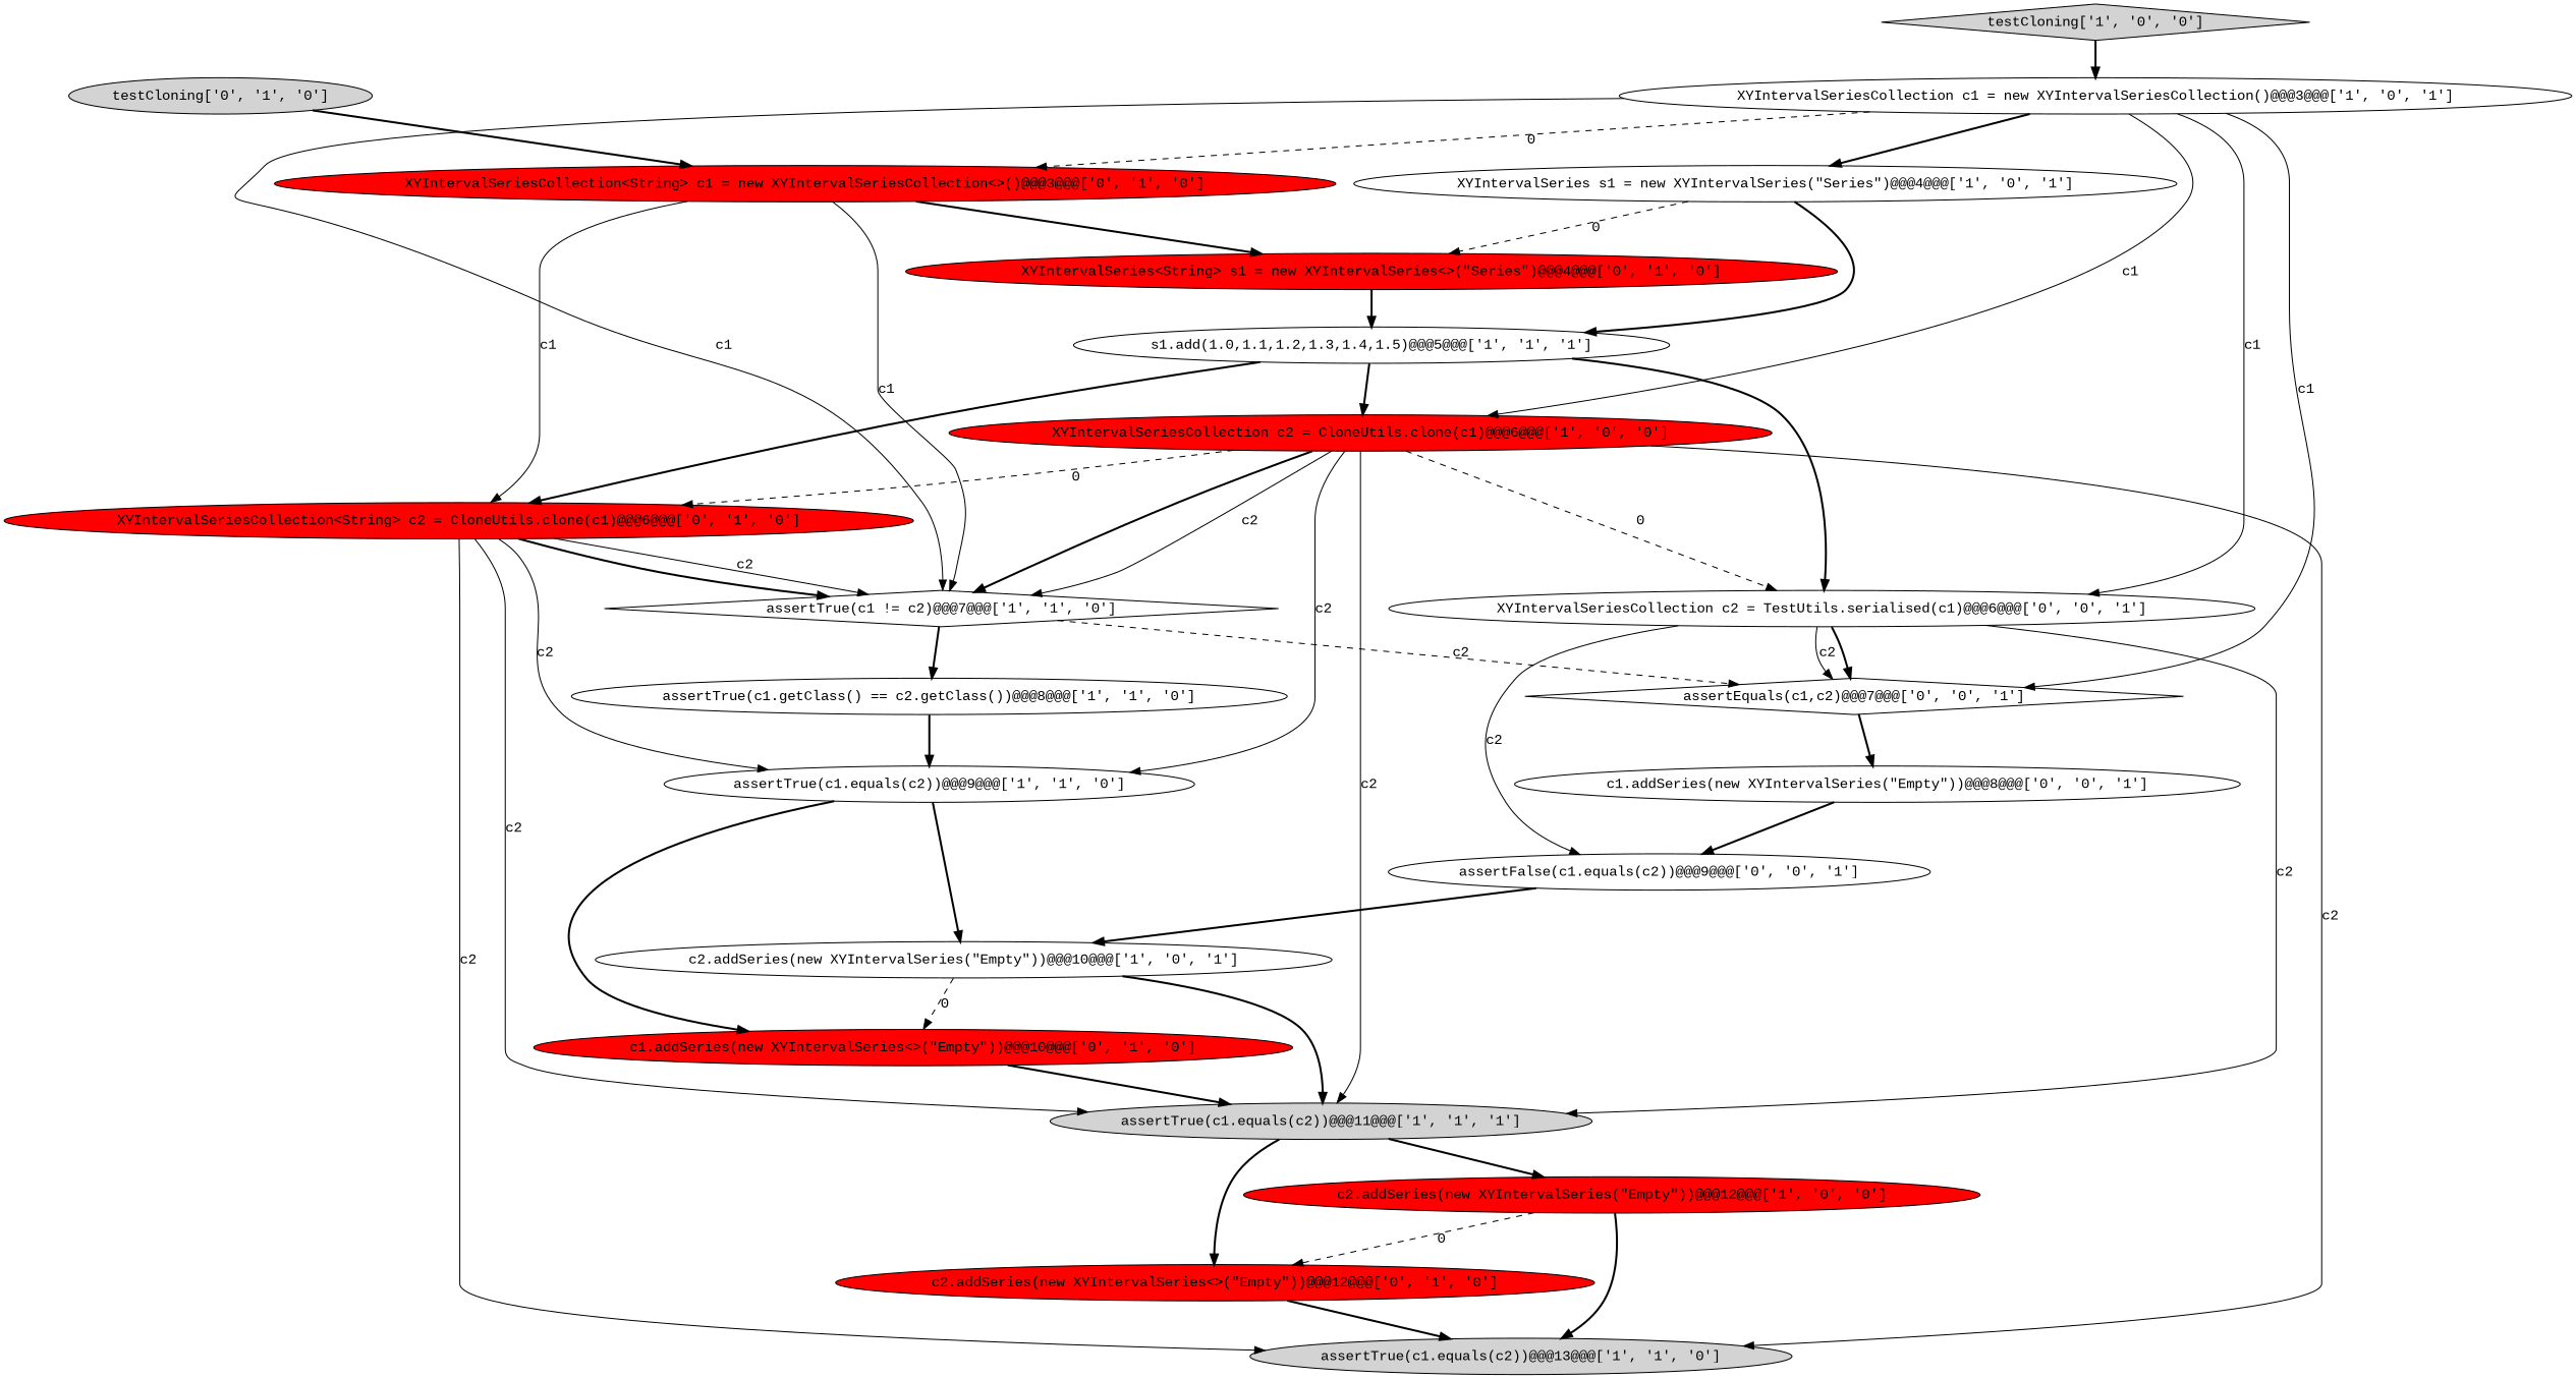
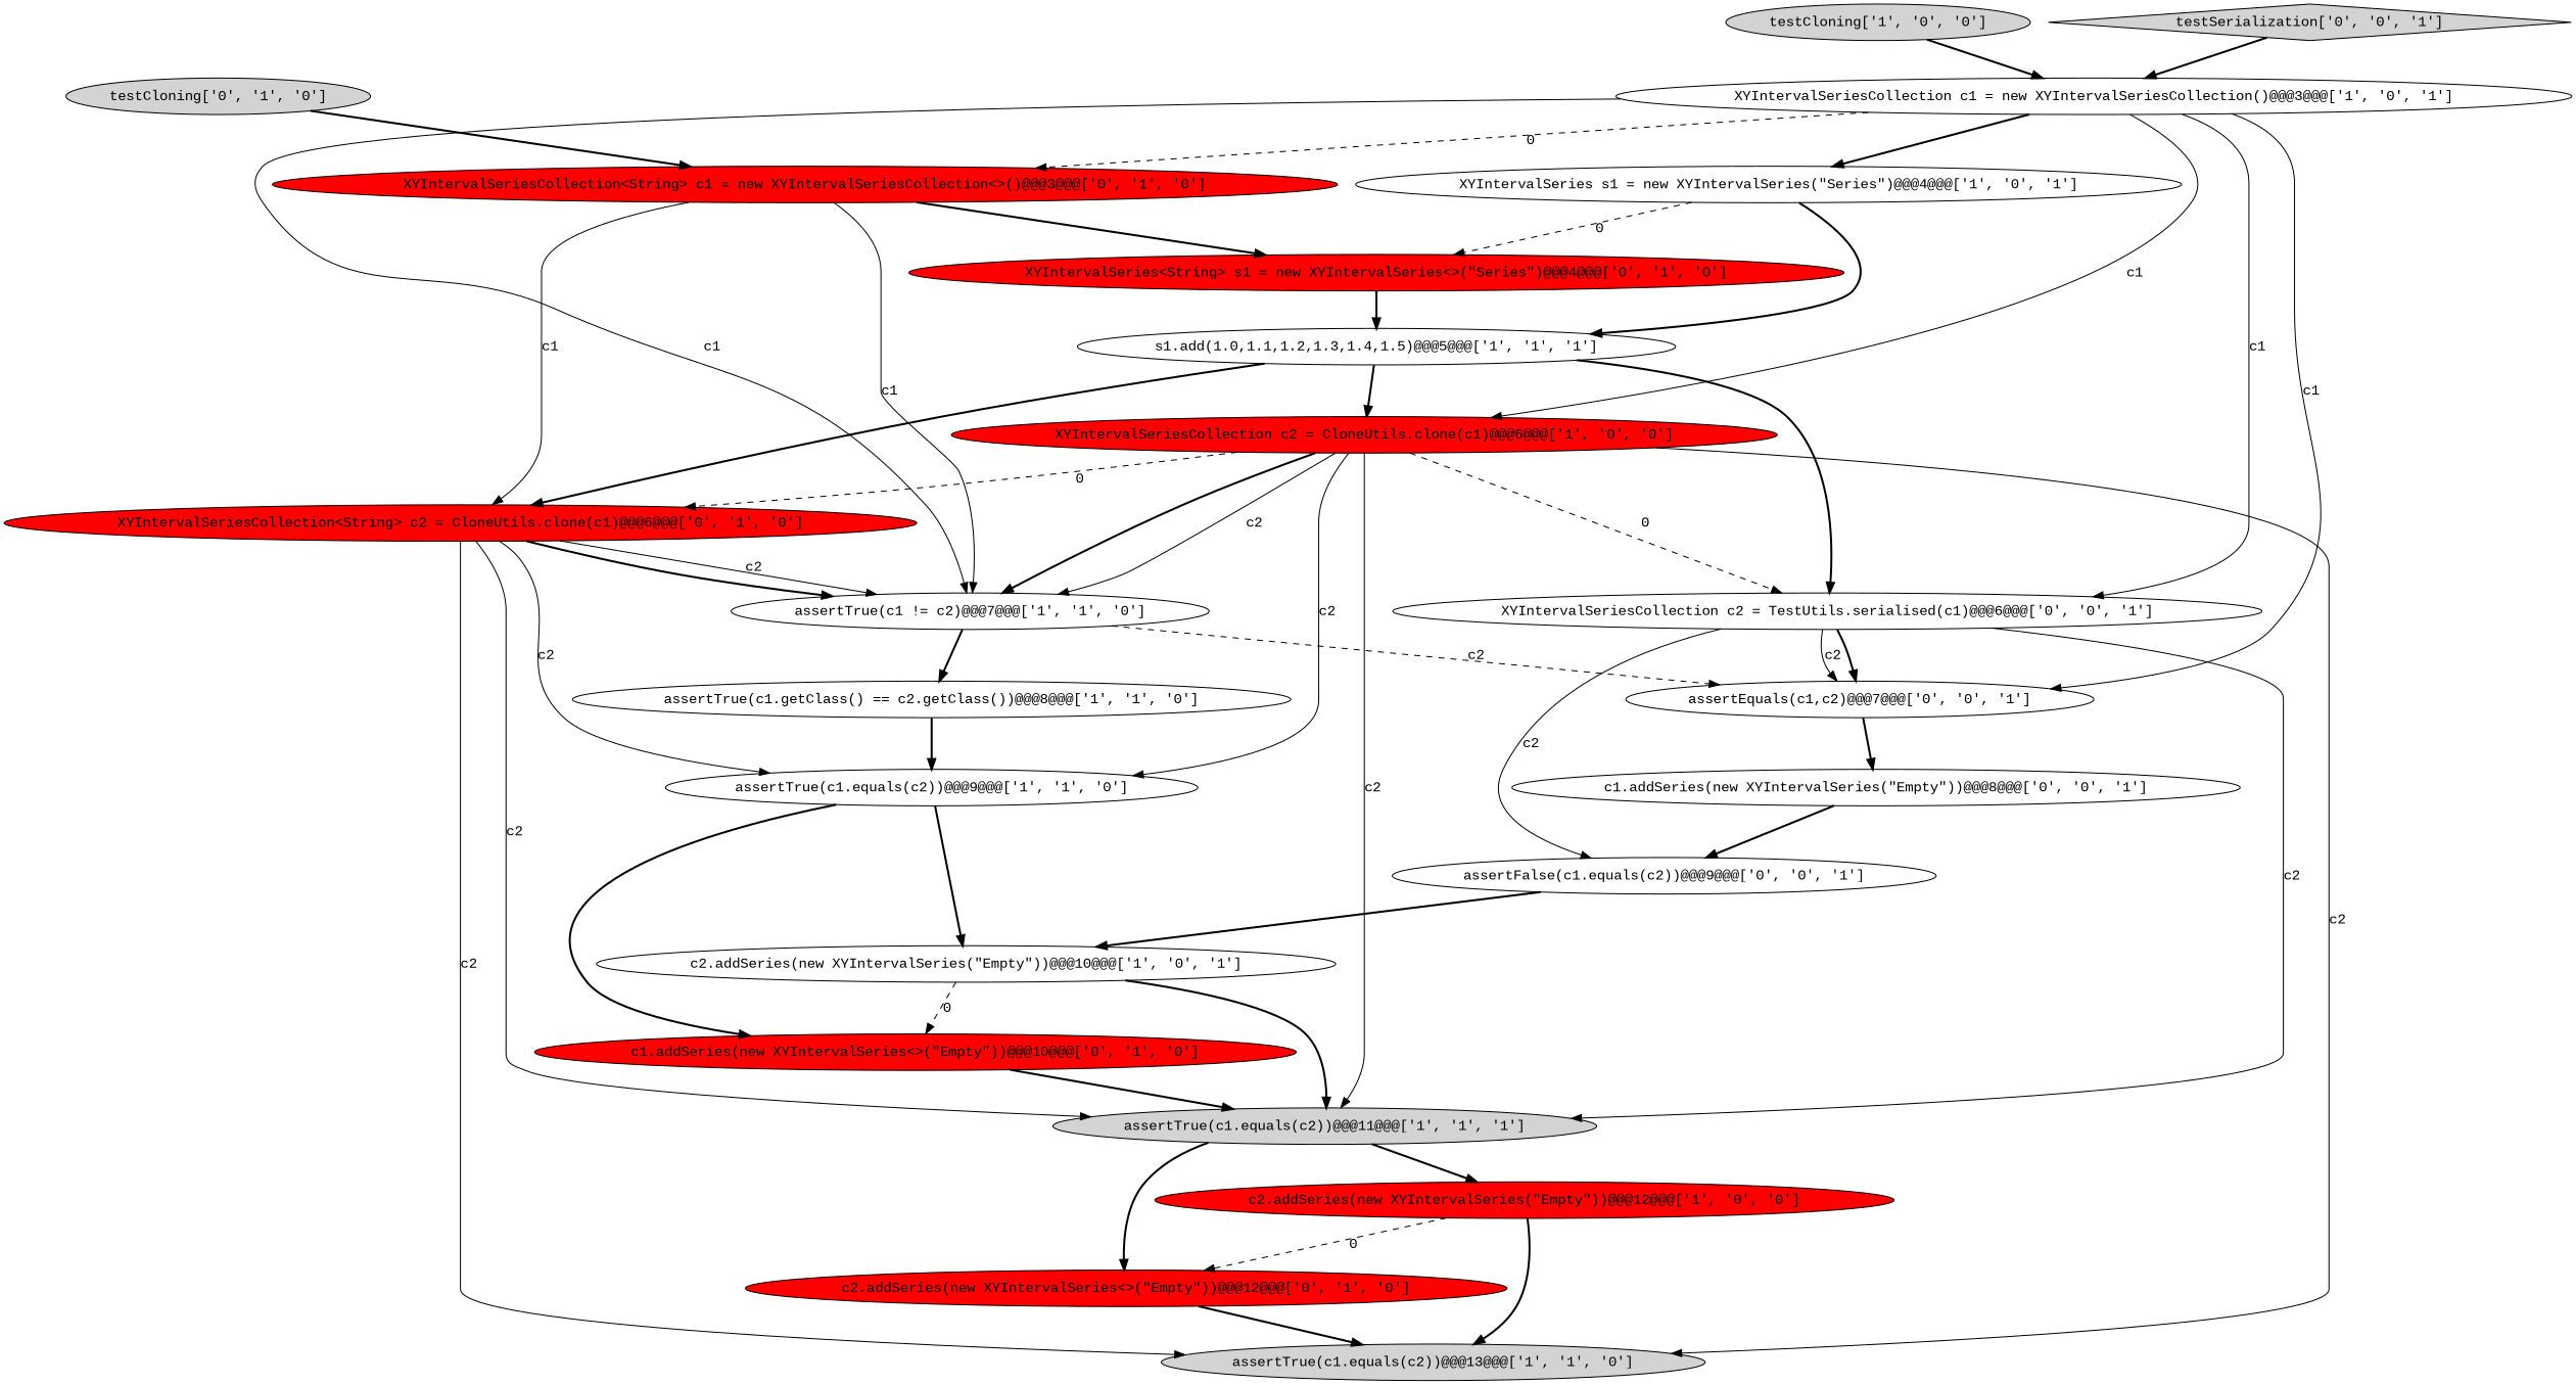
  digraph {
    fontname="Liberation Mono"
    node [fillcolor=white fontname="Liberation Mono" shape=ellipse style=filled]
    edge [fontname="Liberation Mono" style=bold]
    n1 [fillcolor=red label="XYIntervalSeriesCollection<String> c1 = new XYIntervalSeriesCollection<>()@@@3@@@['0', '1', '0']"]
    n2 [fillcolor=red label="XYIntervalSeries<String> s1 = new XYIntervalSeries<>(\"Series\")@@@4@@@['0', '1', '0']"]
-   n3 [label="assertTrue(c1 != c2)@@@7@@@['1', '1', '0']" shape=diamond]
+   n3 [label="assertTrue(c1 != c2)@@@7@@@['1', '1', '0']"]
    n4 [fillcolor=red label="XYIntervalSeriesCollection<String> c2 = CloneUtils.clone(c1)@@@6@@@['0', '1', '0']"]
    n5 [label="s1.add(1.0,1.1,1.2,1.3,1.4,1.5)@@@5@@@['1', '1', '1']"]
-   n6 [label="assertEquals(c1,c2)@@@7@@@['0', '0', '1']" shape=diamond]
+   n6 [label="assertEquals(c1,c2)@@@7@@@['0', '0', '1']"]
    n7 [label="assertTrue(c1.getClass() == c2.getClass())@@@8@@@['1', '1', '0']"]
    n8 [label="assertTrue(c1.equals(c2))@@@9@@@['1', '1', '0']"]
    n9 [fillcolor=lightgray label="assertTrue(c1.equals(c2))@@@11@@@['1', '1', '1']"]
    n10 [fillcolor=lightgray label="assertTrue(c1.equals(c2))@@@13@@@['1', '1', '0']"]
    n11 [fillcolor=red label="XYIntervalSeriesCollection c2 = CloneUtils.clone(c1)@@@6@@@['1', '0', '0']"]
    n12 [label="XYIntervalSeriesCollection c2 = TestUtils.serialised(c1)@@@6@@@['0', '0', '1']"]
    n13 [label="c2.addSeries(new XYIntervalSeries(\"Empty\"))@@@10@@@['1', '0', '1']"]
    n14 [fillcolor=red label="c1.addSeries(new XYIntervalSeries<>(\"Empty\"))@@@10@@@['0', '1', '0']"]
    n15 [label="assertFalse(c1.equals(c2))@@@9@@@['0', '0', '1']"]
    n16 [fillcolor=red label="c2.addSeries(new XYIntervalSeries<>(\"Empty\"))@@@12@@@['0', '1', '0']"]
    n17 [fillcolor=red label="c2.addSeries(new XYIntervalSeries(\"Empty\"))@@@12@@@['1', '0', '0']"]
    n18 [label="c1.addSeries(new XYIntervalSeries(\"Empty\"))@@@8@@@['0', '0', '1']"]
    n19 [label="XYIntervalSeriesCollection c1 = new XYIntervalSeriesCollection()@@@3@@@['1', '0', '1']"]
    n20 [label="XYIntervalSeries s1 = new XYIntervalSeries(\"Series\")@@@4@@@['1', '0', '1']"]
    n21 [fillcolor=lightgray label="testCloning['0', '1', '0']"]
-   n22 [fillcolor=lightgray label="testCloning['1', '0', '0']" shape=diamond]
+   n22 [fillcolor=lightgray label="testCloning['1', '0', '0']"]
+   n23 [fillcolor=lightgray label="testSerialization['0', '0', '1']" shape=diamond]
    n1 -> n2
    n1 -> n3 [label=c1 style=solid]
    n1 -> n4 [label=c1 style=solid]
    n2 -> n5
    n3 -> n6 [label=c2 style=dashed]
    n3 -> n7
    n4 -> n3 [label=c2 style=solid]
    n4 -> n3
    n4 -> n8 [label=c2 style=solid]
    n4 -> n9 [label=c2 style=solid]
    n4 -> n10 [label=c2 style=solid]
    n5 -> n4
    n5 -> n11
    n5 -> n12
    n6 -> n18
    n7 -> n8
    n8 -> n13
    n8 -> n14
    n9 -> n16
    n9 -> n17
    n11 -> n3 [label=c2 style=solid]
    n11 -> n3
    n11 -> n4 [label=0 style=dashed]
    n11 -> n8 [label=c2 style=solid]
    n11 -> n9 [label=c2 style=solid]
    n11 -> n10 [label=c2 style=solid]
    n11 -> n12 [label=0 style=dashed]
    n12 -> n6
    n12 -> n6 [label=c2 style=solid]
    n12 -> n9 [label=c2 style=solid]
    n12 -> n15 [label=c2 style=solid]
    n13 -> n9
    n13 -> n14 [label=0 style=dashed]
    n14 -> n9
    n15 -> n13
    n16 -> n10
    n17 -> n10
    n17 -> n16 [label=0 style=dashed]
    n18 -> n15
    n19 -> n1 [label=0 style=dashed]
    n19 -> n3 [label=c1 style=solid]
    n19 -> n6 [label=c1 style=solid]
    n19 -> n11 [label=c1 style=solid]
    n19 -> n12 [label=c1 style=solid]
    n19 -> n20
    n20 -> n2 [label=0 style=dashed]
    n20 -> n5
    n21 -> n1
    n22 -> n19
+   n23 -> n19
  }
